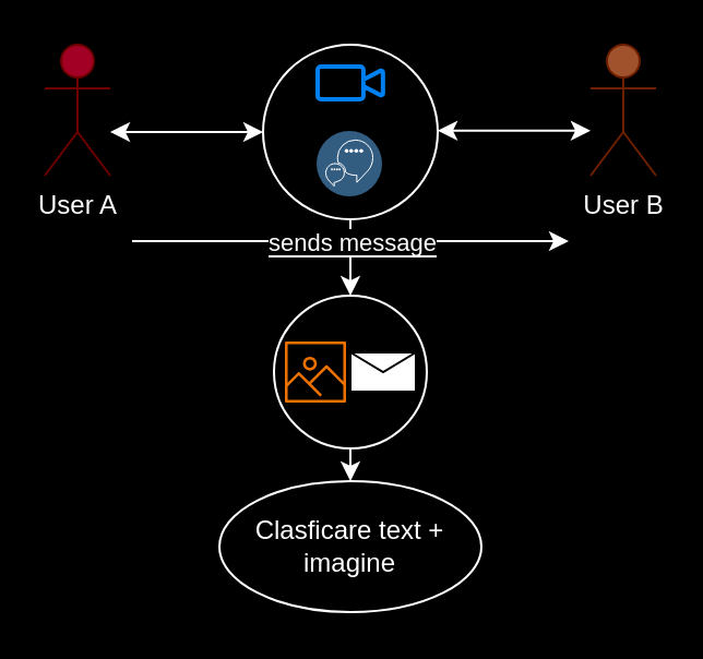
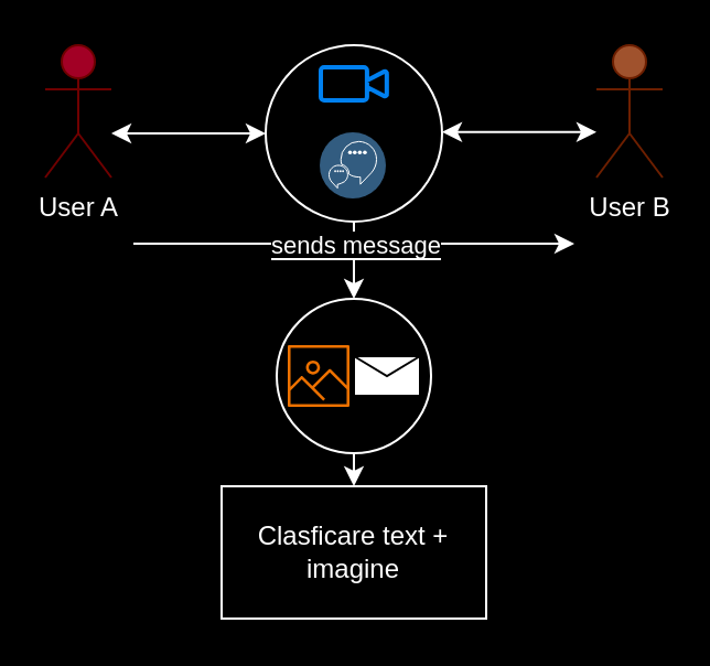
  <mxCell id="0" />
  <mxCell id="1" parent="0" />
  <mxCell id="2" value="&lt;font style=&quot;background-color: rgb(0, 0, 0);&quot; color=&quot;#ffffff&quot;&gt;User A&lt;/font&gt;" style="shape=umlActor;verticalLabelPosition=bottom;verticalAlign=top;html=1;outlineConnect=0;fillColor=#a20025;strokeColor=#6F0000;fontColor=#ffffff;" vertex="1" parent="1"><mxGeometry x="20" y="20" width="30" height="60" as="geometry" /></mxCell>
  <mxCell id="3" value="&lt;font style=&quot;background-color: rgb(0, 0, 0);&quot; color=&quot;#ffffff&quot;&gt;User B&lt;/font&gt;" style="shape=umlActor;verticalLabelPosition=bottom;verticalAlign=top;html=1;outlineConnect=0;fillColor=#a0522d;strokeColor=#6D1F00;fontColor=#ffffff;" vertex="1" parent="1"><mxGeometry x="270" y="20" width="30" height="60" as="geometry" /></mxCell>
  <mxCell id="4" value="" style="ellipse;whiteSpace=wrap;html=1;aspect=fixed;fillColor=#000000;strokeColor=#FFFFFF;" vertex="1" parent="1"><mxGeometry x="120" y="20" width="80" height="80" as="geometry" /></mxCell>
  <mxCell id="5" value="" style="html=1;verticalLabelPosition=bottom;align=center;labelBackgroundColor=#ffffff;verticalAlign=top;strokeWidth=2;strokeColor=#0080F0;shadow=0;dashed=0;shape=mxgraph.ios7.icons.video_conversation;fillColor=#000000;" vertex="1" parent="1"><mxGeometry x="145" y="30" width="30" height="15" as="geometry" /></mxCell>
  <mxCell id="6" value="" style="image;aspect=fixed;perimeter=ellipsePerimeter;html=1;align=center;shadow=0;dashed=0;fontColor=#4277BB;labelBackgroundColor=default;fontSize=12;spacingTop=3;image=img/lib/ibm/data/conversation_trained_deployed.svg;" vertex="1" parent="1"><mxGeometry x="145" y="60" width="30" height="30" as="geometry" /></mxCell>
  <mxCell id="7" value="" style="endArrow=classic;startArrow=classic;html=1;rounded=0;entryX=0;entryY=0.5;entryDx=0;entryDy=0;strokeColor=#FFFFFF;" edge="1" parent="1" target="4"><mxGeometry width="50" height="50" relative="1" as="geometry"><mxPoint x="50" y="60" as="sourcePoint" /><mxPoint x="350" y="-30" as="targetPoint" /></mxGeometry></mxCell>
  <mxCell id="8" value="" style="endArrow=classic;startArrow=classic;html=1;rounded=0;entryX=0;entryY=0.5;entryDx=0;entryDy=0;strokeColor=#FFFFFF;" edge="1" parent="1"><mxGeometry width="50" height="50" relative="1" as="geometry"><mxPoint x="200" y="59.38" as="sourcePoint" /><mxPoint x="270" y="59.38" as="targetPoint" /></mxGeometry></mxCell>
  <mxCell id="9" style="edgeStyle=orthogonalEdgeStyle;rounded=0;orthogonalLoop=1;jettySize=auto;html=1;exitX=0.5;exitY=1;exitDx=0;exitDy=0;entryX=0.5;entryY=0;entryDx=0;entryDy=0;strokeColor=#FFFFFF;" edge="1" parent="1" source="10" target="13"><mxGeometry relative="1" as="geometry" /></mxCell>
  <mxCell id="10" value="" style="ellipse;whiteSpace=wrap;html=1;aspect=fixed;fillColor=#000000;strokeColor=#FFFFFF;" vertex="1" parent="1"><mxGeometry x="125" y="135" width="70" height="70" as="geometry" /></mxCell>
  <mxCell id="11" value="" style="sketch=0;outlineConnect=0;fontColor=#232F3E;gradientColor=none;fillColor=#ED7100;strokeColor=none;dashed=0;verticalLabelPosition=bottom;verticalAlign=top;align=center;html=1;fontSize=12;fontStyle=0;aspect=fixed;pointerEvents=1;shape=mxgraph.aws4.container_registry_image;" vertex="1" parent="1"><mxGeometry x="130" y="156" width="28" height="28" as="geometry" /></mxCell>
  <mxCell id="12" value="" style="shape=message;html=1;html=1;outlineConnect=0;labelPosition=center;verticalLabelPosition=bottom;align=center;verticalAlign=top;" vertex="1" parent="1"><mxGeometry x="160" y="161" width="30" height="18" as="geometry" /></mxCell>
- <mxCell id="13" value="&lt;font style=&quot;background-color: rgb(0, 0, 0);&quot; color=&quot;#ffffff&quot;&gt;Clasficare text + imagine&lt;/font&gt;" style="ellipse;whiteSpace=wrap;html=1;fillColor=#000000;strokeColor=#FFFFFF;" vertex="1" parent="1"><mxGeometry x="100" y="220" width="120" height="60" as="geometry" /></mxCell>
+ <mxCell id="13" value="&lt;font style=&quot;background-color: rgb(0, 0, 0);&quot; color=&quot;#ffffff&quot;&gt;Clasficare text + imagine&lt;/font&gt;" style="rounded=0;whiteSpace=wrap;html=1;fillColor=#000000;strokeColor=#FFFFFF;" vertex="1" parent="1"><mxGeometry x="100" y="220" width="120" height="60" as="geometry" /></mxCell>
  <mxCell id="14" value="" style="endArrow=classic;html=1;rounded=0;exitX=0.5;exitY=1;exitDx=0;exitDy=0;entryX=0.5;entryY=0;entryDx=0;entryDy=0;strokeColor=#FFFFFF;" edge="1" parent="1" source="4" target="10"><mxGeometry width="50" height="50" relative="1" as="geometry"><mxPoint x="280" y="180" as="sourcePoint" /><mxPoint x="330" y="130" as="targetPoint" /></mxGeometry></mxCell>
  <mxCell id="15" value="" style="endArrow=classic;html=1;rounded=0;strokeColor=#FFFFFF;" edge="1" parent="1"><mxGeometry width="50" height="50" relative="1" as="geometry"><mxPoint x="60" y="110" as="sourcePoint" /><mxPoint x="260" y="110" as="targetPoint" /></mxGeometry></mxCell>
  <mxCell id="16" value="&lt;font style=&quot;background-color: rgb(0, 0, 0);&quot; color=&quot;#ffffff&quot;&gt;sends message&lt;/font&gt;" style="edgeLabel;html=1;align=center;verticalAlign=middle;resizable=0;points=[];" vertex="1" connectable="0" parent="15"><mxGeometry x="-0.159" y="-2" relative="1" as="geometry"><mxPoint x="16" y="-2" as="offset" /></mxGeometry></mxCell>
